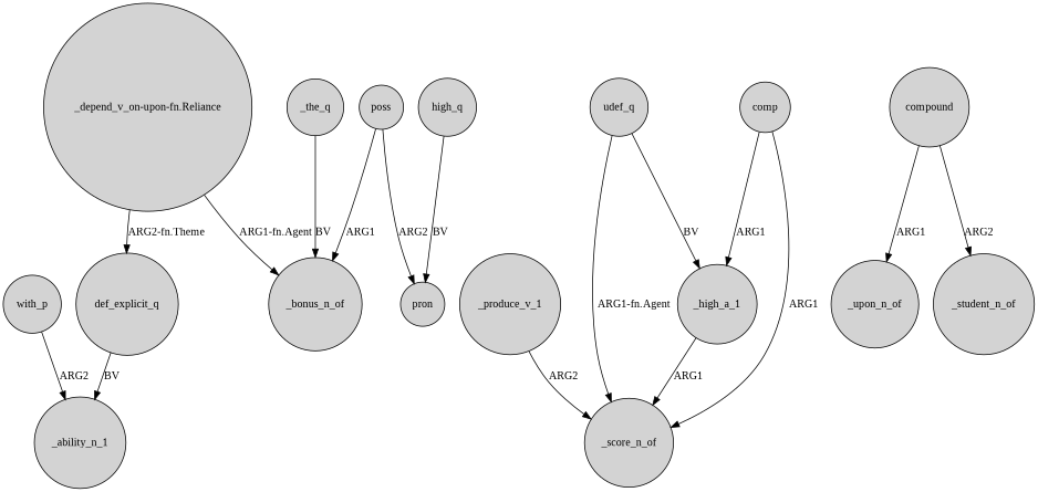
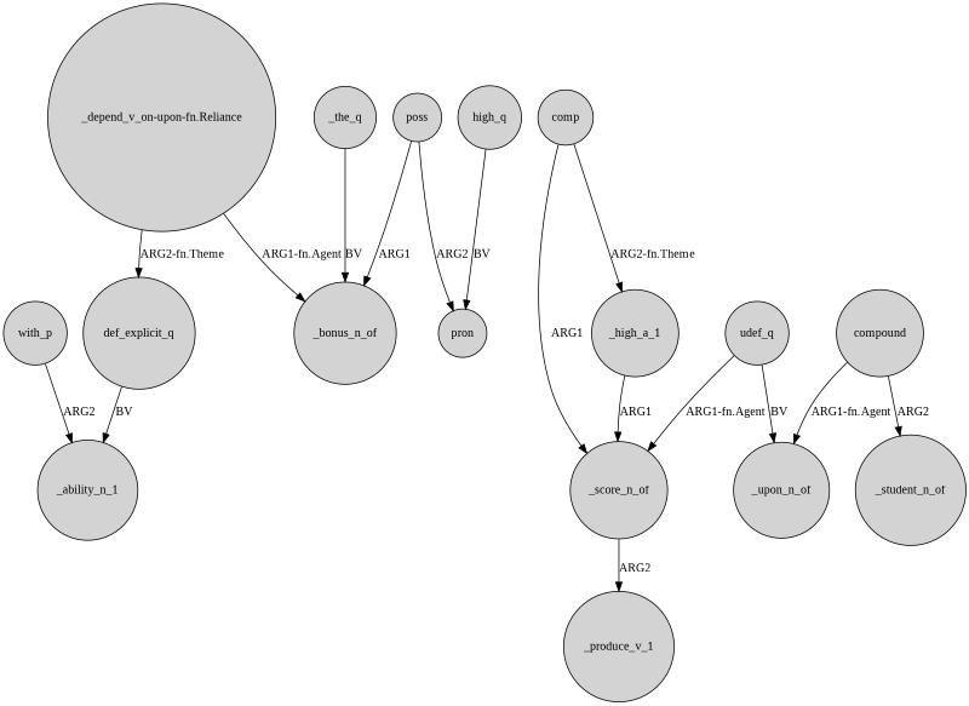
  digraph {
    fontname="Liberation Serif"
    node [fontname="Liberation Serif" shape=circle style=filled]
    edge [fontname="Liberation Serif"]
    with_p
    _ability_n_1
    _produce_v_1
    _score_n_of
    n5 [label=_upon_n_of]
    compound
    _student_n_of
    _high_a_1
    "_depend_v_on-upon-fn.Reliance"
    _bonus_n_of
    def_explicit_q
    udef_q
    comp
    poss
    pron
    n16 [label=high_q]
    _the_q
    with_p -> _ability_n_1 [label=ARG2]
-   _produce_v_1 -> _score_n_of [label=ARG2]
-   compound -> n5 [label=ARG1]
+   _score_n_of -> _produce_v_1 [label=ARG2]
+   compound -> n5 [label="ARG1-fn.Agent"]
    compound -> _student_n_of [label=ARG2]
    _high_a_1 -> _score_n_of [label=ARG1]
    "_depend_v_on-upon-fn.Reliance" -> _bonus_n_of [label="ARG1-fn.Agent"]
    "_depend_v_on-upon-fn.Reliance" -> def_explicit_q [label="ARG2-fn.Theme"]
    def_explicit_q -> _ability_n_1 [label=BV]
    udef_q -> _score_n_of [label="ARG1-fn.Agent"]
-   udef_q -> _high_a_1 [label=BV]
+   udef_q -> n5 [label=BV]
    comp -> _score_n_of [label=ARG1]
-   comp -> _high_a_1 [label=ARG1]
+   comp -> _high_a_1 [label="ARG2-fn.Theme"]
    poss -> _bonus_n_of [label=ARG1]
    poss -> pron [label=ARG2]
    n16 -> pron [label=BV]
    _the_q -> _bonus_n_of [label=BV]
  }
